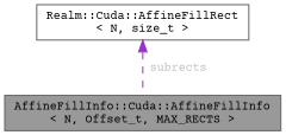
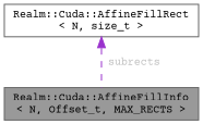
  digraph {
    fontname="Courier Prime"
    node [color=gray40 fontname="Courier Prime" fontsize=10 shape=box style=filled]
-   n1 [fillcolor=grey60 fontcolor=black height=0.2 label="AffineFillInfo::Cuda::AffineFillInfo\l\< N, Offset_t, MAX_RECTS \>" width=0.4]
+   n1 [fillcolor=grey60 fontcolor=black height=0.2 label="Realm::Cuda::AffineFillInfo\l\< N, Offset_t, MAX_RECTS \>" width=0.4]
    n2 [fillcolor=white height=0.2 label="Realm::Cuda::AffineFillRect\l\< N, size_t \>" width=0.4]
    n2 -> n1 [color=darkorchid3 dir=back fontcolor=grey fontname="Courier Prime" fontsize=10 label=" subrects" labelfontname=Helvetica labelfontsize=10 style=dashed]
  }
